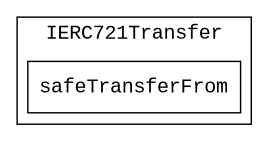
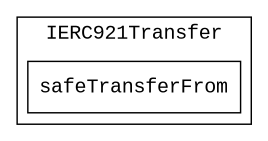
  strict digraph {
    rankdir=TB
    fontname="Liberation Mono"
    n1 [label=safeTransferFrom shape=box fontname="Liberation Mono"]
    subgraph cluster_1 {
      label="[Solidity]"
    }
    subgraph cluster_2 {
-     label=IERC721Transfer
+     label=IERC921Transfer
      n1
    }
  }
